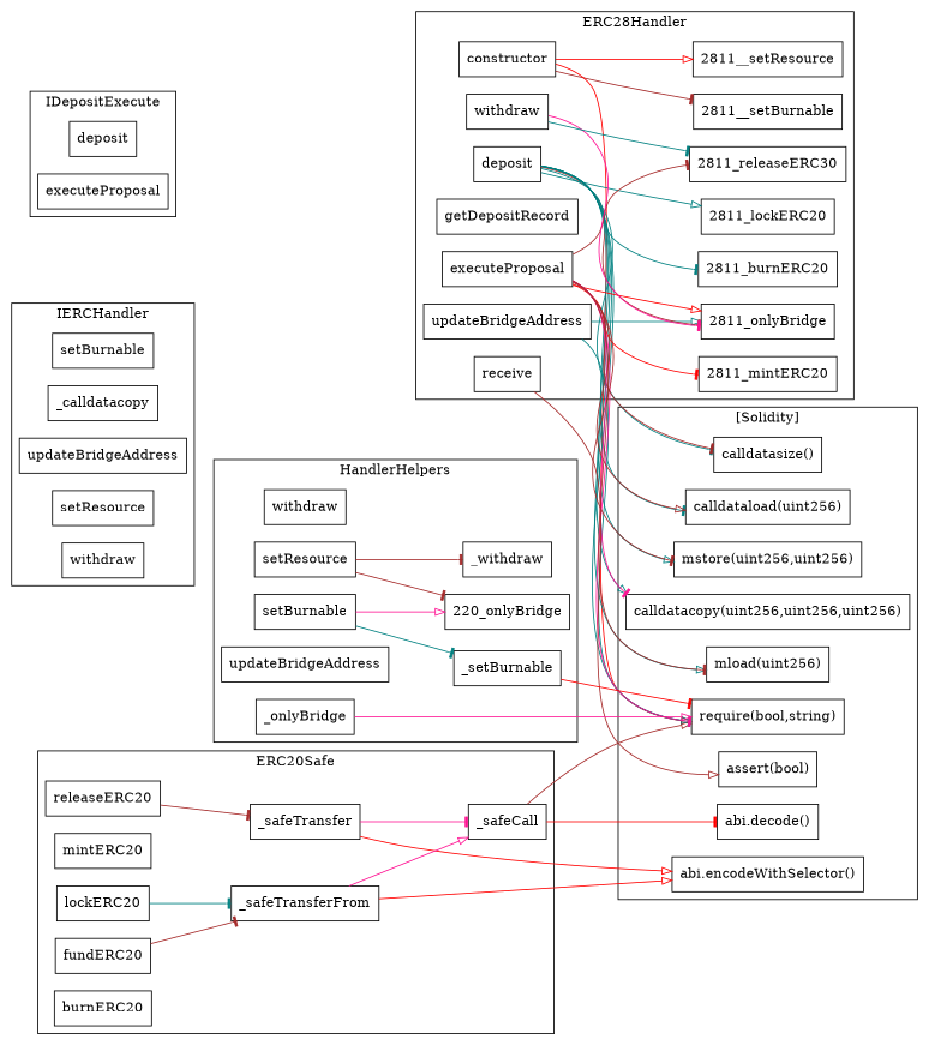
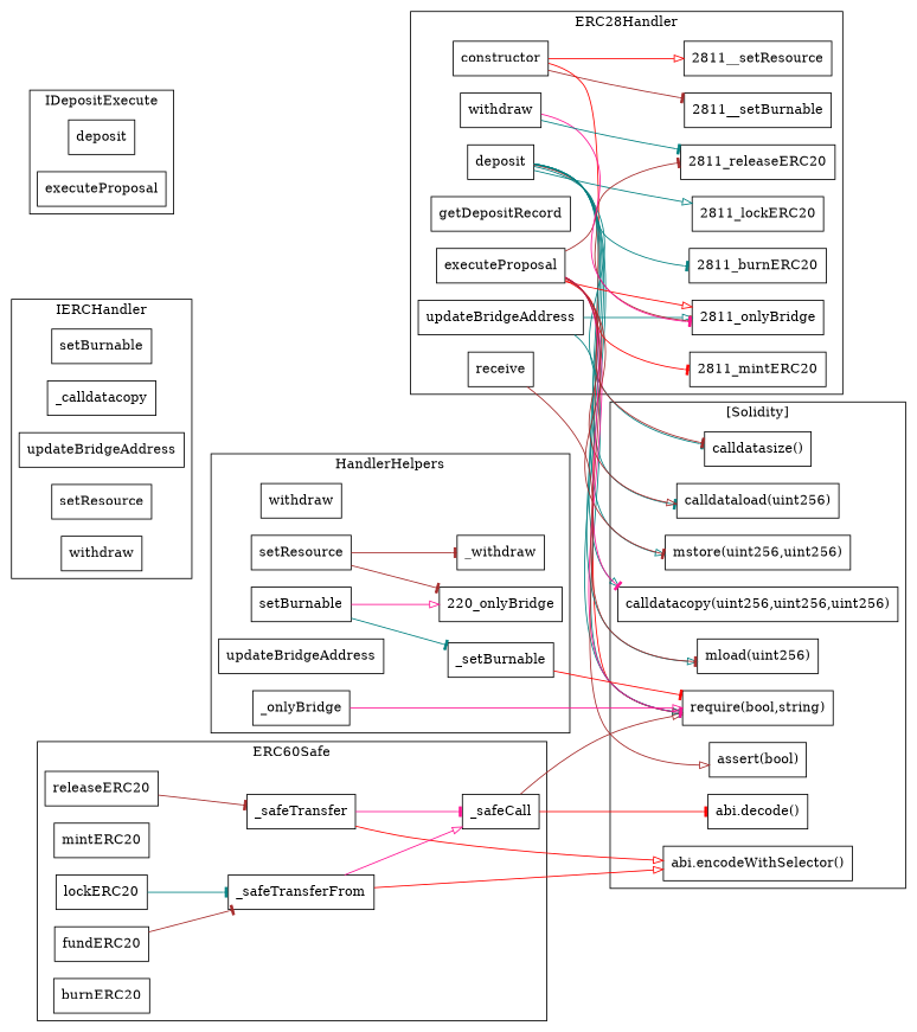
  strict digraph {
    rankdir=LR
    node [shape=box]
    edge [arrowhead=tee color=brown]
    n1 [label=_safeTransfer]
    n2 [label=_safeCall]
    n3 [label=lockERC20]
    n4 [label=_safeTransferFrom]
    n5 [label=mintERC20]
    n6 [label=fundERC20]
    n7 [label=releaseERC20]
    n8 [label=burnERC20]
    n9 [label=setBurnable]
    n10 [label=_calldatacopy]
    n11 [label=updateBridgeAddress]
    n12 [label=setResource]
    n13 [label=withdraw]
    n14 [label=deposit]
    n15 [label=executeProposal]
    n16 [label=constructor]
    "2811__setResource"
    "2811__setBurnable"
    n19 [label=updateBridgeAddress]
    "2811_onlyBridge"
    n21 [label=deposit]
    "2811_lockERC20"
    "2811_burnERC20"
    n24 [label=getDepositRecord]
    n25 [label=executeProposal]
-   "2811_releaseERC20" [label="2811_releaseERC30"]
+   "2811_releaseERC20"
    "2811_mintERC20"
    n28 [label=receive]
    n29 [label=withdraw]
    n30 [label=withdraw]
    n31 [label=_withdraw]
    n32 [label=setResource]
    "220_onlyBridge"
    n34 [label=setBurnable]
    n35 [label=_setBurnable]
    n36 [label=updateBridgeAddress]
    n37 [label=_onlyBridge]
    "abi.encodeWithSelector()"
    "abi.decode()"
    "require(bool,string)"
    "calldatasize()"
    "calldataload(uint256)"
    "mstore(uint256,uint256)"
    "calldatacopy(uint256,uint256,uint256)"
    "mload(uint256)"
    "assert(bool)"
    subgraph cluster_1 {
-     label=ERC20Safe
+     label=ERC60Safe
      n1
      n2
      n3
      n4
      n5
      n6
      n7
      n8
    }
    subgraph cluster_2 {
      label=IERCHandler
      n9
      n10
      n11
      n12
      n13
    }
    subgraph cluster_3 {
      label=IDepositExecute
      n14
      n15
    }
    subgraph cluster_4 {
      label=ERC28Handler
      n16
      "2811__setResource"
      "2811__setBurnable"
      n19
      "2811_onlyBridge"
      n21
      "2811_lockERC20"
      "2811_burnERC20"
      n24
      n25
      "2811_releaseERC20"
      "2811_mintERC20"
      n28
      n29
    }
    subgraph cluster_5 {
      label=HandlerHelpers
      n30
      n31
      n32
      "220_onlyBridge"
      n34
      n35
      n36
      n37
    }
    subgraph cluster_6 {
      label="[Solidity]"
      "abi.encodeWithSelector()"
      "abi.decode()"
      "require(bool,string)"
      "calldatasize()"
      "calldataload(uint256)"
      "mstore(uint256,uint256)"
      "calldatacopy(uint256,uint256,uint256)"
      "mload(uint256)"
      "assert(bool)"
    }
    n1 -> n2 [color=deeppink]
    n1 -> "abi.encodeWithSelector()" [arrowhead=onormal color=red]
    n2 -> "abi.decode()" [color=red]
    n2 -> "require(bool,string)" [arrowhead=onormal]
    n3 -> n4 [color=teal]
    n4 -> n2 [arrowhead=onormal color=deeppink]
    n4 -> "abi.encodeWithSelector()" [arrowhead=onormal color=red]
    n6 -> n4
    n7 -> n1
    n16 -> "2811__setResource" [arrowhead=onormal color=red]
    n16 -> "2811__setBurnable"
    n16 -> "require(bool,string)" [arrowhead=onormal color=red]
    n19 -> "2811_onlyBridge" [arrowhead=onormal color=teal]
    n19 -> "require(bool,string)" [arrowhead=onormal color=teal]
    n21 -> "2811_onlyBridge"
    n21 -> "2811_lockERC20" [arrowhead=onormal color=teal]
    n21 -> "2811_burnERC20" [color=teal]
    n21 -> "require(bool,string)" [color=teal]
    n21 -> "calldatasize()" [color=teal]
    n21 -> "calldataload(uint256)" [color=teal]
    n21 -> "mstore(uint256,uint256)" [arrowhead=onormal color=teal]
    n21 -> "calldatacopy(uint256,uint256,uint256)" [arrowhead=onormal color=teal]
    n21 -> "mload(uint256)" [arrowhead=onormal color=teal]
    n25 -> "2811_onlyBridge" [arrowhead=onormal color=red]
    n25 -> "2811_releaseERC20"
    n25 -> "2811_mintERC20" [color=red]
    n25 -> "require(bool,string)" [color=deeppink]
    n25 -> "calldatasize()"
    n25 -> "calldataload(uint256)" [arrowhead=onormal]
    n25 -> "mstore(uint256,uint256)"
    n25 -> "calldatacopy(uint256,uint256,uint256)" [color=deeppink]
    n25 -> "mload(uint256)"
    n28 -> "assert(bool)" [arrowhead=onormal]
    n29 -> "2811_onlyBridge" [color=deeppink]
    n29 -> "2811_releaseERC20" [color=teal]
    n32 -> n31
    n32 -> "220_onlyBridge"
    n34 -> "220_onlyBridge" [arrowhead=onormal color=deeppink]
    n34 -> n35 [color=teal]
    n35 -> "require(bool,string)" [color=red]
    n37 -> "require(bool,string)" [arrowhead=onormal color=deeppink]
  }
